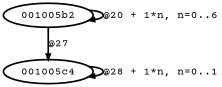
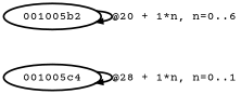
  digraph {
    fontname="Courier Prime"
    node [fontsize=20 penwidth=3 shape=oval style=rounded fontname="Courier Prime"]
    edge [arrowsize=1 color=black fontsize=20 penwidth=3 style=bold fontname="Courier Prime"]
    "001005b2"
    "001005c4"
    "001005b2" -> "001005b2" [label="@20 + 1*n, n=0..6"]
-   "001005b2" -> "001005c4" [label="@27"]
    "001005c4" -> "001005c4" [label="@28 + 1*n, n=0..1"]
  }
